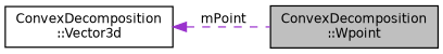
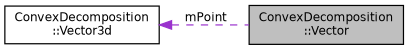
  digraph {
    rankdir=LR
    node [color=black fontname=Helvetica fontsize=10 shape=record style=filled]
-   n1 [fillcolor=grey75 fontcolor=black height=0.2 label="ConvexDecomposition\l::Wpoint" width=0.4]
+   n1 [fillcolor=grey75 fontcolor=black height=0.2 label="ConvexDecomposition\l::Vector" width=0.4]
    n2 [fillcolor=white height=0.2 label="ConvexDecomposition\l::Vector3d" width=0.4]
    n2 -> n1 [color=darkorchid3 dir=back fontname=Helvetica fontsize=10 label=" mPoint" labelfontname=Helvetica labelfontsize=10 style=dashed]
  }
